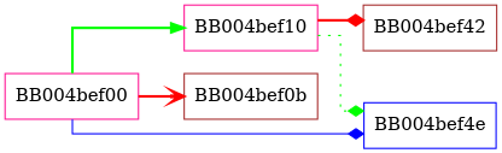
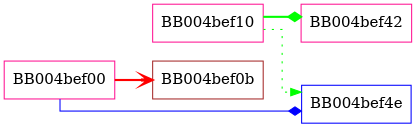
  digraph {
    rankdir=LR
    splines=ortho
    node [color=deeppink shape=box]
    edge [arrowhead=normal color=green style=bold]
    BB004bef00
    BB004bef10
    BB004bef0b [color=brown]
    BB004bef4e [color=blue]
-   BB004bef42 [color=brown]
-   BB004bef00 -> BB004bef10
+   BB004bef42
    BB004bef00 -> BB004bef0b [arrowhead=vee color=red]
    BB004bef00 -> BB004bef4e [arrowhead=diamond color=blue style=solid]
-   BB004bef10 -> BB004bef4e [arrowhead=diamond style=dotted]
-   BB004bef10 -> BB004bef42 [arrowhead=diamond color=red]
+   BB004bef10 -> BB004bef4e [style=dotted]
+   BB004bef10 -> BB004bef42 [arrowhead=diamond]
  }
